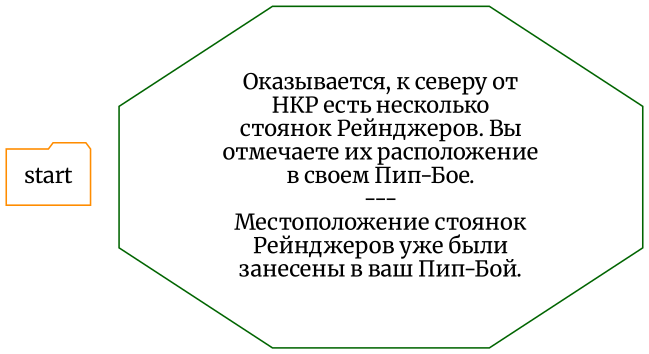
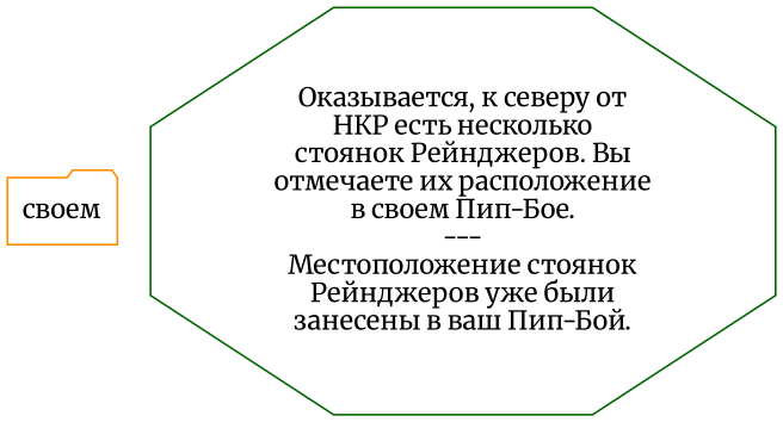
  digraph {
    fontname=Merriweather
    node [fillcolor="#FFFFFF" style=filled fontname=Merriweather]
-   start [color=darkorange shape=folder]
+   start [color=darkorange shape=folder label="своем"]
    n2 [color=darkgreen label="Оказывается, к северу от\nНКР есть несколько\nстоянок Рейнджеров. Вы\nотмечаете их расположение\nв своем Пип-Бое.\n---\nМестоположение стоянок\nРейнджеров уже были\nзанесены в ваш Пип-Бой." shape=octagon]
  }
